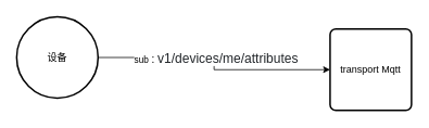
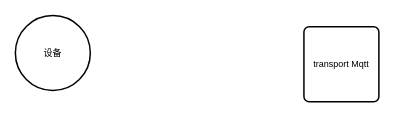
  <mxCell id="0" />
  <mxCell id="1" parent="0" />
- <mxCell id="2" style="edgeStyle=orthogonalEdgeStyle;rounded=0;orthogonalLoop=1;jettySize=auto;html=1;exitX=1;exitY=0.5;exitDx=0;exitDy=0;exitPerimeter=0;" edge="1" parent="1" source="4" target="5"><mxGeometry relative="1" as="geometry" /></mxCell>
- <mxCell id="3" value="sub：&lt;span style=&quot;color: rgb(33, 37, 41); font-size: 16px; text-align: left;&quot;&gt;v1/devices/me/attributes&lt;/span&gt;" style="edgeLabel;html=1;align=center;verticalAlign=middle;resizable=0;points=[];" vertex="1" connectable="0" parent="2"><mxGeometry x="-0.178" relative="1" as="geometry"><mxPoint x="21" as="offset" /></mxGeometry></mxCell>
  <mxCell id="4" value="设备" style="strokeWidth=2;html=1;shape=mxgraph.flowchart.start_2;whiteSpace=wrap;" vertex="1" parent="1"><mxGeometry x="20" y="20" width="100" height="100" as="geometry" /></mxCell>
  <mxCell id="5" value="transport Mqtt" style="rounded=1;whiteSpace=wrap;html=1;absoluteArcSize=1;arcSize=14;strokeWidth=2;" vertex="1" parent="1"><mxGeometry x="405" y="35" width="100" height="100" as="geometry" /></mxCell>
